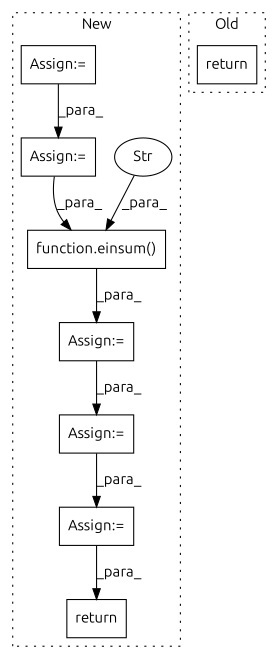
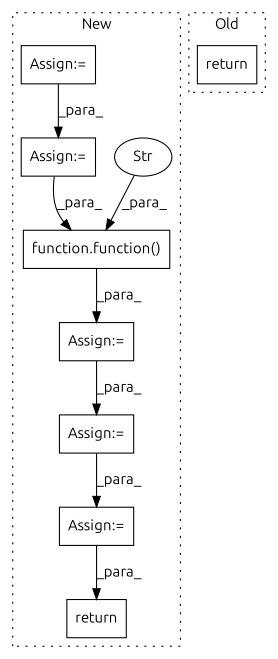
  digraph {
    fontname=Ubuntu
    node [a=68 l=3 shape=box fontname=Ubuntu]
    edge [fontname=Ubuntu]
-   n1 [a=75 l="7,1" label="function.einsum()" s="4126,4178"]
+   n1 [a=75 l="7,1" label="function.function()" s="4126,4178"]
    n2 [a=66 l=31 label=Str s=4133 shape=ellipse]
    n3 [a=93 l=7 label=return s=4388]
    n4 [label="Assign:=" s=4192]
    n5 [label="Assign:=" s=4123]
    n6 [label="Assign:=" s=3747]
    n7 [label="Assign:=" s=3806]
    n8 [label="Assign:=" s=4254]
    n9 [a=93 l=7 label=return s=2730]
    subgraph cluster_1 {
      label=New
      style=dotted
      n1
      n2
      n3
      n4
      n5
      n6
      n7
      n8
    }
    subgraph cluster_2 {
      label=Old
      style=dotted
      n9
    }
    n1 -> n5 [label=_para_]
    n2 -> n1 [label=_para_]
    n4 -> n8 [label=_para_]
    n5 -> n4 [label=_para_]
    n6 -> n7 [label=_para_]
    n7 -> n1 [label=_para_]
    n8 -> n3 [label=_para_]
  }
